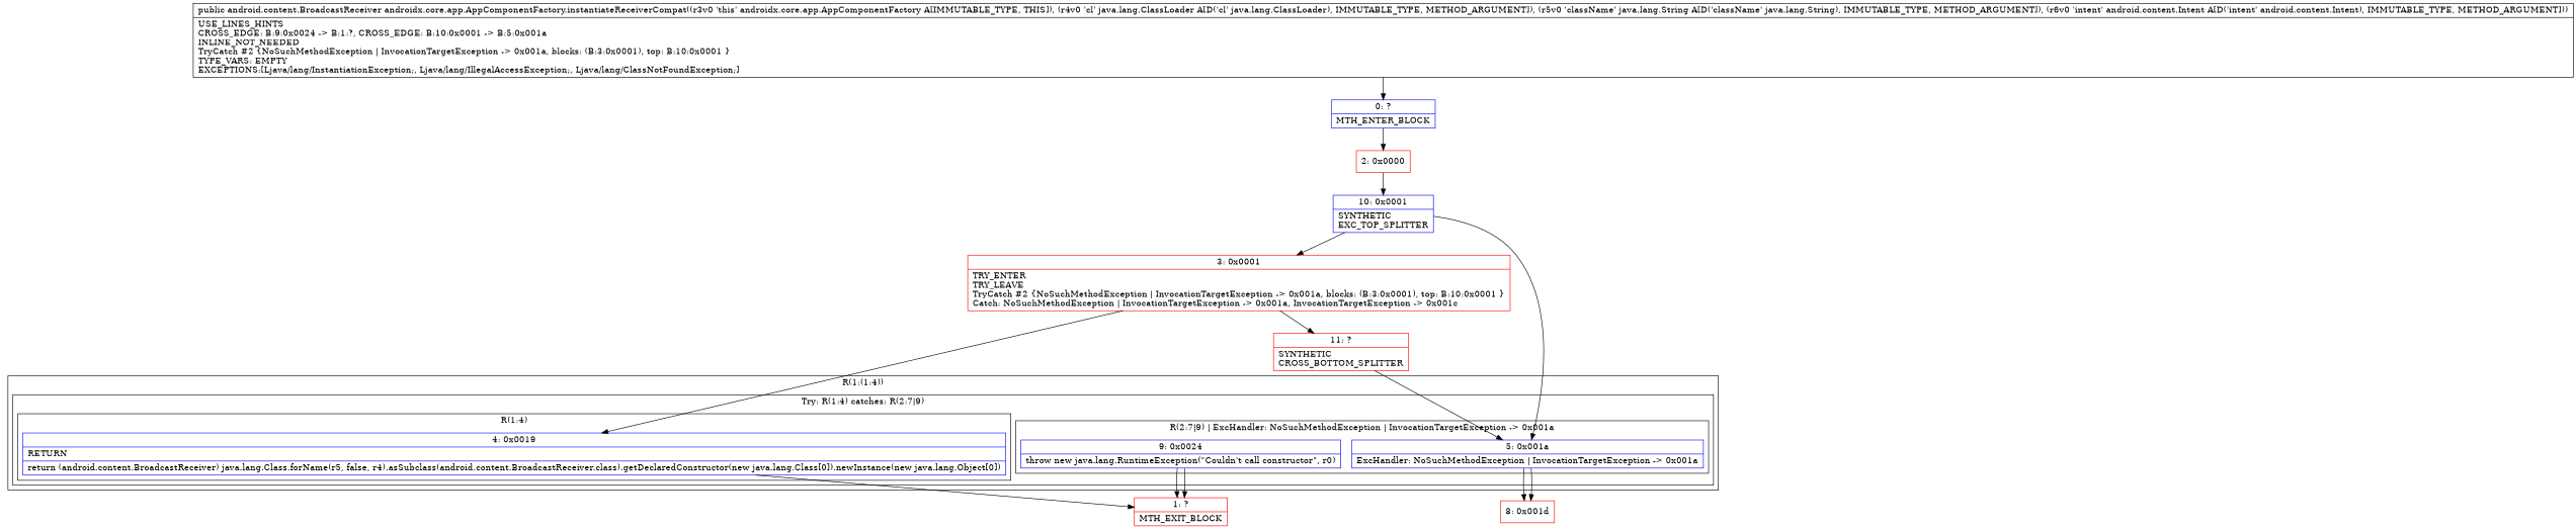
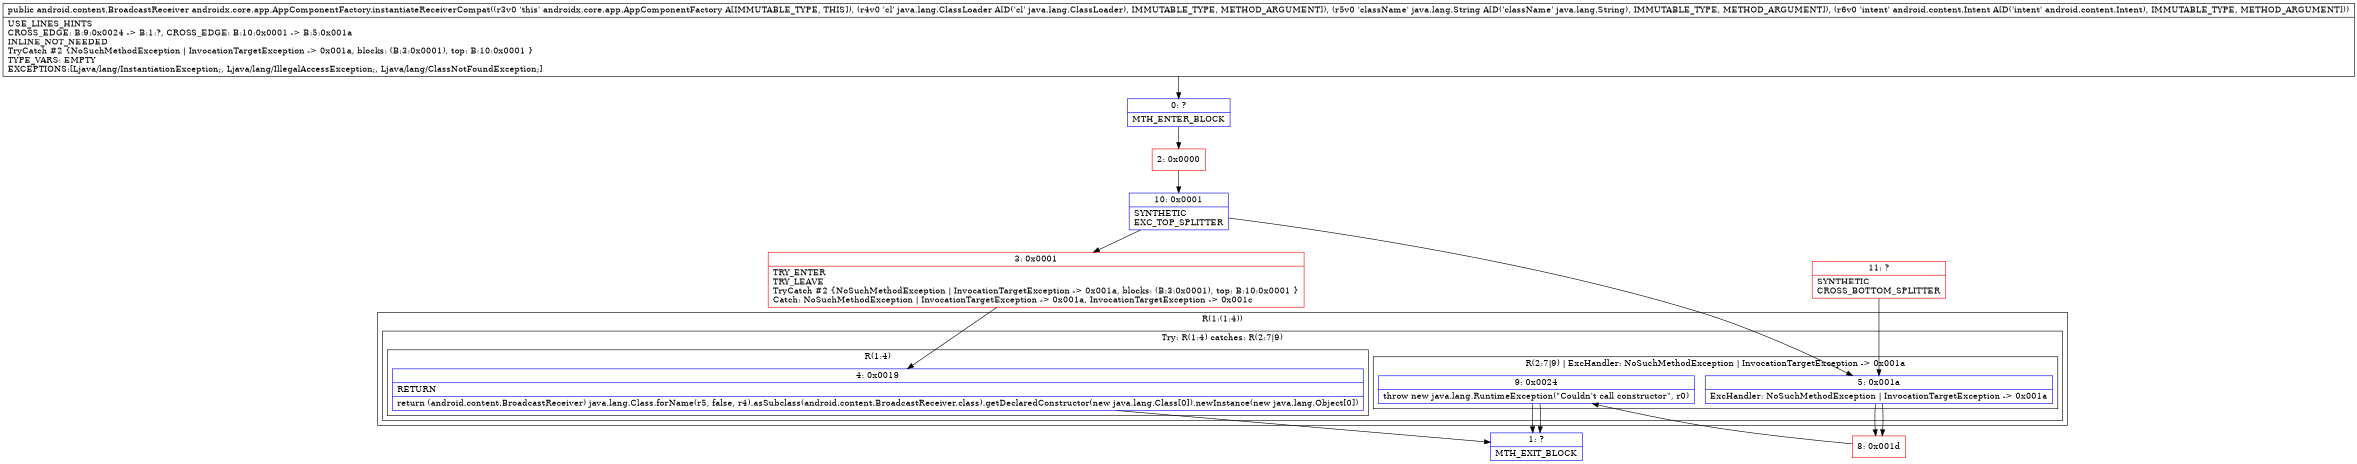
  digraph {
    node [color=blue shape=record]
    n1 [label="{4\:\ 0x0019|RETURN\l|return (android.content.BroadcastReceiver) java.lang.Class.forName(r5, false, r4).asSubclass(android.content.BroadcastReceiver.class).getDeclaredConstructor(new java.lang.Class[0]).newInstance(new java.lang.Object[0])\l}"]
    n2 [label="{5\:\ 0x001a|ExcHandler: NoSuchMethodException \| InvocationTargetException \-\> 0x001a\l}"]
    n3 [label="{9\:\ 0x0024|throw new java.lang.RuntimeException(\"Couldn't call constructor\", r0)\l}"]
-   n4 [color=red label="{1\:\ ?|MTH_EXIT_BLOCK\l}"]
+   n4 [label="{1\:\ ?|MTH_EXIT_BLOCK\l}"]
    n5 [color=red label="{8\:\ 0x001d}"]
    n6 [label="{0\:\ ?|MTH_ENTER_BLOCK\l}"]
    n7 [color=red label="{2\:\ 0x0000}"]
    n8 [label="{10\:\ 0x0001|SYNTHETIC\lEXC_TOP_SPLITTER\l}"]
    n9 [color=red label="{3\:\ 0x0001|TRY_ENTER\lTRY_LEAVE\lTryCatch #2 \{NoSuchMethodException \| InvocationTargetException \-\> 0x001a, blocks: (B:3:0x0001), top: B:10:0x0001 \}\lCatch: NoSuchMethodException \| InvocationTargetException \-\> 0x001a, InvocationTargetException \-\> 0x001c\l}"]
    n10 [color=red label="{11\:\ ?|SYNTHETIC\lCROSS_BOTTOM_SPLITTER\l}"]
    n11 [label="{public android.content.BroadcastReceiver androidx.core.app.AppComponentFactory.instantiateReceiverCompat((r3v0 'this' androidx.core.app.AppComponentFactory A[IMMUTABLE_TYPE, THIS]), (r4v0 'cl' java.lang.ClassLoader A[D('cl' java.lang.ClassLoader), IMMUTABLE_TYPE, METHOD_ARGUMENT]), (r5v0 'className' java.lang.String A[D('className' java.lang.String), IMMUTABLE_TYPE, METHOD_ARGUMENT]), (r6v0 'intent' android.content.Intent A[D('intent' android.content.Intent), IMMUTABLE_TYPE, METHOD_ARGUMENT]))  | USE_LINES_HINTS\lCROSS_EDGE: B:9:0x0024 \-\> B:1:?, CROSS_EDGE: B:10:0x0001 \-\> B:5:0x001a\lINLINE_NOT_NEEDED\lTryCatch #2 \{NoSuchMethodException \| InvocationTargetException \-\> 0x001a, blocks: (B:3:0x0001), top: B:10:0x0001 \}\lTYPE_VARS: EMPTY\lEXCEPTIONS:[Ljava\/lang\/InstantiationException;, Ljava\/lang\/IllegalAccessException;, Ljava\/lang\/ClassNotFoundException;]\l}" color=""]
    subgraph cluster_1 {
      label="R(1:(1:4))"
      subgraph cluster_2 {
        label="Try: R(1:4) catches: R(2:7|9)"
        subgraph cluster_3 {
          label="R(1:4)"
          n1
        }
        subgraph cluster_4 {
          label="R(2:7|9) | ExcHandler: NoSuchMethodException \| InvocationTargetException \-\> 0x001a\l"
          n2
          n3
        }
      }
    }
    subgraph cluster_5 {
      label="R(2:7|9) | ExcHandler: NoSuchMethodException \| InvocationTargetException \-\> 0x001a\l"
    }
    n1 -> n4
    n2 -> n5
    n2 -> n5
    n3 -> n4
    n3 -> n4
+   n5 -> n3
    n6 -> n7
    n7 -> n8
    n8 -> n2
    n8 -> n9
    n9 -> n1
-   n9 -> n10
    n10 -> n2
    n11 -> n6
  }
